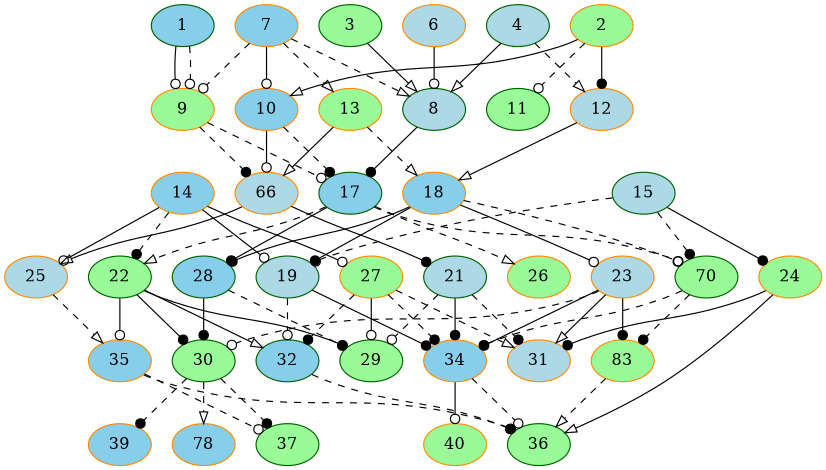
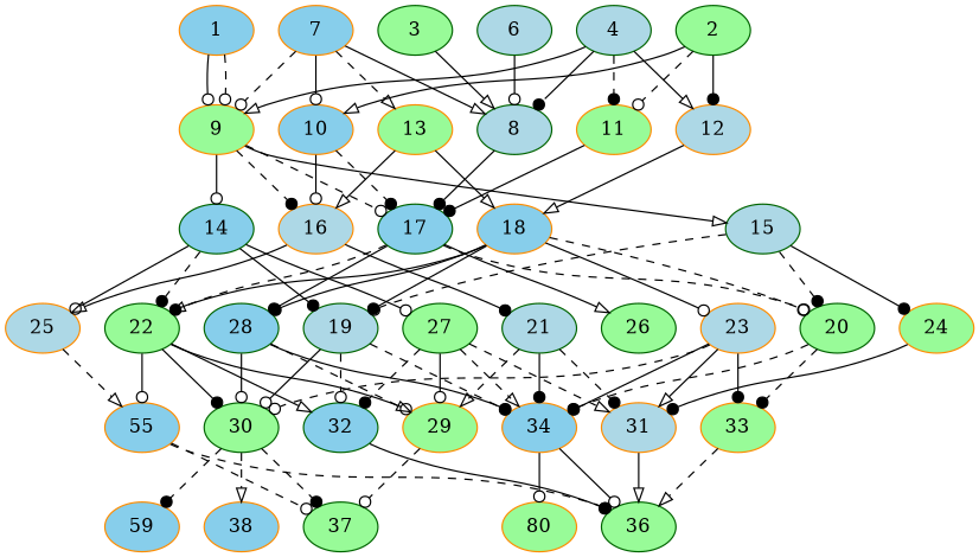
  digraph {
    node [alpha=0.11 color=darkorange fillcolor=palegreen style=filled]
    edge [arrowhead=odot style=solid]
-   1 [alpha=0.07 color=darkgreen expect_size=26638336 fillcolor=skyblue]
+   1 [alpha=0.07 expect_size=26638336 fillcolor=skyblue]
    9 [alpha=0.08 expect_size=39716864]
-   16 [expect_size=11595776 fillcolor=lightblue label=66]
+   16 [expect_size=11595776 fillcolor=lightblue]
    17 [alpha=0.01 color=darkgreen expect_size=24670208 fillcolor=skyblue]
-   14 [alpha=0.10 expect_size=37516288 fillcolor=skyblue]
+   14 [alpha=0.10 color=darkgreen expect_size=37516288 fillcolor=skyblue]
    15 [alpha=0.16 color=darkgreen expect_size=47839232 fillcolor=lightblue]
    25 [alpha=0.19 expect_size=7915520 fillcolor=lightblue]
    21 [color=darkgreen expect_size=9763840 fillcolor=lightblue]
    22 [alpha=0.20 color=darkgreen expect_size=26451968]
-   20 [alpha=0.14 color=darkgreen expect_size=23102464 label=70]
-   26 [alpha=0.18 expect_size=45056000]
+   20 [alpha=0.14 color=darkgreen expect_size=23102464]
+   26 [alpha=0.18 color=darkgreen expect_size=45056000]
    28 [color=darkgreen expect_size=25907200 fillcolor=skyblue]
    19 [alpha=0.06 color=darkgreen expect_size=50512896 fillcolor=lightblue]
-   27 [alpha=0.01 expect_size=24632320]
+   27 [alpha=0.01 color=darkgreen expect_size=24632320]
    24 [alpha=0.14 expect_size=31726592]
-   2 [alpha=0.01 expect_size=30305280]
+   2 [alpha=0.01 color=darkgreen expect_size=30305280]
    10 [alpha=0.14 expect_size=46467072 fillcolor=skyblue]
-   11 [alpha=0.07 color=darkgreen expect_size=13553664]
+   11 [alpha=0.07 expect_size=13553664]
    12 [alpha=0.17 expect_size=30887936 fillcolor=lightblue]
    18 [alpha=0.10 expect_size=41066496 fillcolor=skyblue]
    23 [alpha=0.06 expect_size=18316288 fillcolor=lightblue]
    3 [alpha=0.02 color=darkgreen expect_size=49810432]
    8 [alpha=0.04 color=darkgreen expect_size=22546432 fillcolor=lightblue]
    4 [alpha=0.04 color=darkgreen expect_size=6027264 fillcolor=lightblue]
-   6 [alpha=0.06 expect_size=35506176 fillcolor=lightblue]
+   6 [alpha=0.06 color=darkgreen expect_size=35506176 fillcolor=lightblue]
    7 [alpha=0.07 expect_size=15640576 fillcolor=skyblue]
    13 [alpha=0.06 expect_size=32410624]
-   35 [expect_size=27812864 fillcolor=skyblue]
-   29 [alpha=0.16 color=darkgreen expect_size=49467392]
+   35 [expect_size=27812864 fillcolor=skyblue label=55]
+   29 [alpha=0.16 expect_size=49467392]
    34 [expect_size=42620928 fillcolor=skyblue]
    31 [alpha=0.04 expect_size=48736256 fillcolor=lightblue]
    30 [alpha=0.18 color=darkgreen expect_size=15647744]
    32 [alpha=0.01 color=darkgreen expect_size=28573696 fillcolor=skyblue]
-   33 [alpha=0.09 expect_size=27407360 label=83]
+   33 [alpha=0.09 expect_size=27407360]
    37 [alpha=0.04 color=darkgreen expect_size=21421056]
-   38 [expect_size=23313408 fillcolor=skyblue label=78]
-   39 [alpha=0.16 expect_size=49368064 fillcolor=skyblue]
+   38 [expect_size=23313408 fillcolor=skyblue]
+   39 [alpha=0.16 expect_size=49368064 fillcolor=skyblue label=59]
    36 [alpha=0.14 color=darkgreen expect_size=26386432]
-   40 [alpha=0.09 expect_size=39689216]
+   40 [alpha=0.09 expect_size=39689216 label=80]
    1 -> 9
    1 -> 9 [style=dashed]
    9 -> 16 [arrowhead=dot style=dashed]
    9 -> 17 [style=dashed]
+   9 -> 14
+   9 -> 15 [arrowhead=onormal]
    16 -> 25 [arrowhead=onormal]
    16 -> 21 [arrowhead=dot]
    17 -> 22 [arrowhead=onormal style=dashed]
    17 -> 20 [style=dashed]
-   17 -> 26 [arrowhead=onormal style=dashed]
+   17 -> 26 [arrowhead=onormal]
    17 -> 28 [arrowhead=dot]
    14 -> 25
    14 -> 22 [arrowhead=dot style=dashed]
-   14 -> 19
+   14 -> 19 [arrowhead=dot]
    14 -> 27
    15 -> 20 [arrowhead=dot style=dashed]
    15 -> 19 [style=dashed]
    15 -> 24 [arrowhead=dot]
    25 -> 35 [arrowhead=onormal style=dashed]
-   21 -> 29 [style=dashed]
+   21 -> 29 [arrowhead=onormal style=dashed]
    21 -> 34 [arrowhead=dot]
    21 -> 31 [arrowhead=dot style=dashed]
    22 -> 35
    22 -> 29
    22 -> 30 [arrowhead=dot]
    22 -> 32 [arrowhead=onormal]
    20 -> 34 [arrowhead=dot style=dashed]
    20 -> 33 [arrowhead=dot style=dashed]
-   28 -> 29 [arrowhead=dot style=dashed]
-   28 -> 30 [arrowhead=dot]
-   19 -> 34 [arrowhead=dot]
+   28 -> 29 [arrowhead=onormal style=dashed]
+   28 -> 34
+   28 -> 30
+   19 -> 34 [arrowhead=dot style=dashed]
+   19 -> 30
    19 -> 32 [style=dashed]
    27 -> 29
-   27 -> 34 [arrowhead=dot style=dashed]
+   27 -> 34 [arrowhead=onormal style=dashed]
    27 -> 31 [arrowhead=onormal style=dashed]
    27 -> 32 [arrowhead=dot style=dashed]
    24 -> 31 [arrowhead=dot]
    2 -> 10 [arrowhead=onormal]
    2 -> 11 [style=dashed]
    2 -> 12 [arrowhead=dot]
    10 -> 16
    10 -> 17 [arrowhead=dot style=dashed]
+   11 -> 17 [arrowhead=dot]
    12 -> 18 [arrowhead=onormal]
+   18 -> 22 [arrowhead=dot]
    18 -> 20 [style=dashed]
    18 -> 28 [arrowhead=dot]
    18 -> 19 [arrowhead=dot]
    18 -> 23
    23 -> 34
    23 -> 31 [arrowhead=onormal]
    23 -> 30 [style=dashed]
    23 -> 33 [arrowhead=dot]
    3 -> 8 [arrowhead=onormal]
    8 -> 17 [arrowhead=dot]
-   4 -> 12 [arrowhead=onormal style=dashed]
-   4 -> 8 [arrowhead=onormal]
+   4 -> 9 [arrowhead=onormal]
+   4 -> 11 [arrowhead=dot style=dashed]
+   4 -> 12 [arrowhead=onormal]
+   4 -> 8 [arrowhead=dot]
    6 -> 8
    7 -> 9 [style=dashed]
    7 -> 10
-   7 -> 8 [arrowhead=onormal style=dashed]
+   7 -> 8 [arrowhead=onormal]
    7 -> 13 [arrowhead=onormal style=dashed]
    13 -> 16 [arrowhead=onormal]
-   13 -> 18 [arrowhead=onormal style=dashed]
+   13 -> 18 [arrowhead=onormal]
    35 -> 37 [style=dashed]
    35 -> 36 [style=dashed]
-   34 -> 36 [style=dashed]
+   29 -> 37 [style=dashed]
+   34 -> 36
    34 -> 40
-   24 -> 36 [arrowhead=onormal]
+   31 -> 36 [arrowhead=onormal]
    30 -> 37 [arrowhead=dot style=dashed]
    30 -> 38 [arrowhead=onormal style=dashed]
    30 -> 39 [arrowhead=dot style=dashed]
-   32 -> 36 [arrowhead=dot style=dashed]
+   32 -> 36 [arrowhead=dot]
    33 -> 36 [arrowhead=onormal style=dashed]
  }
